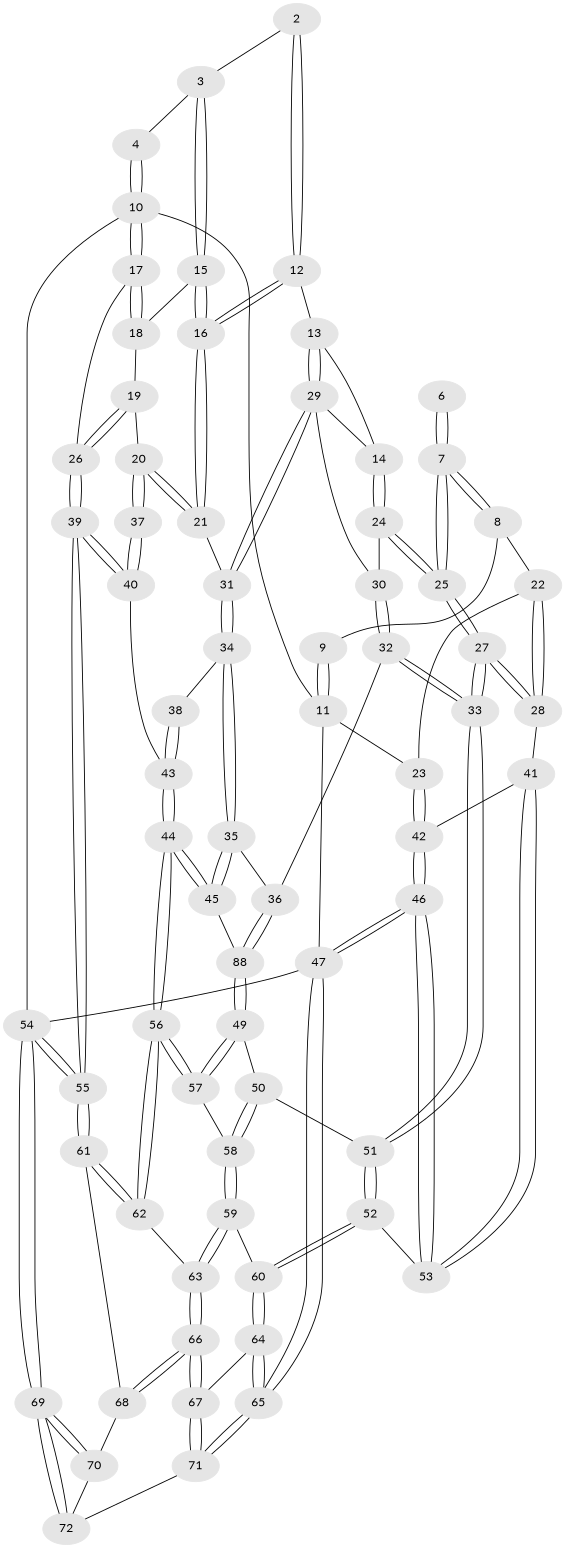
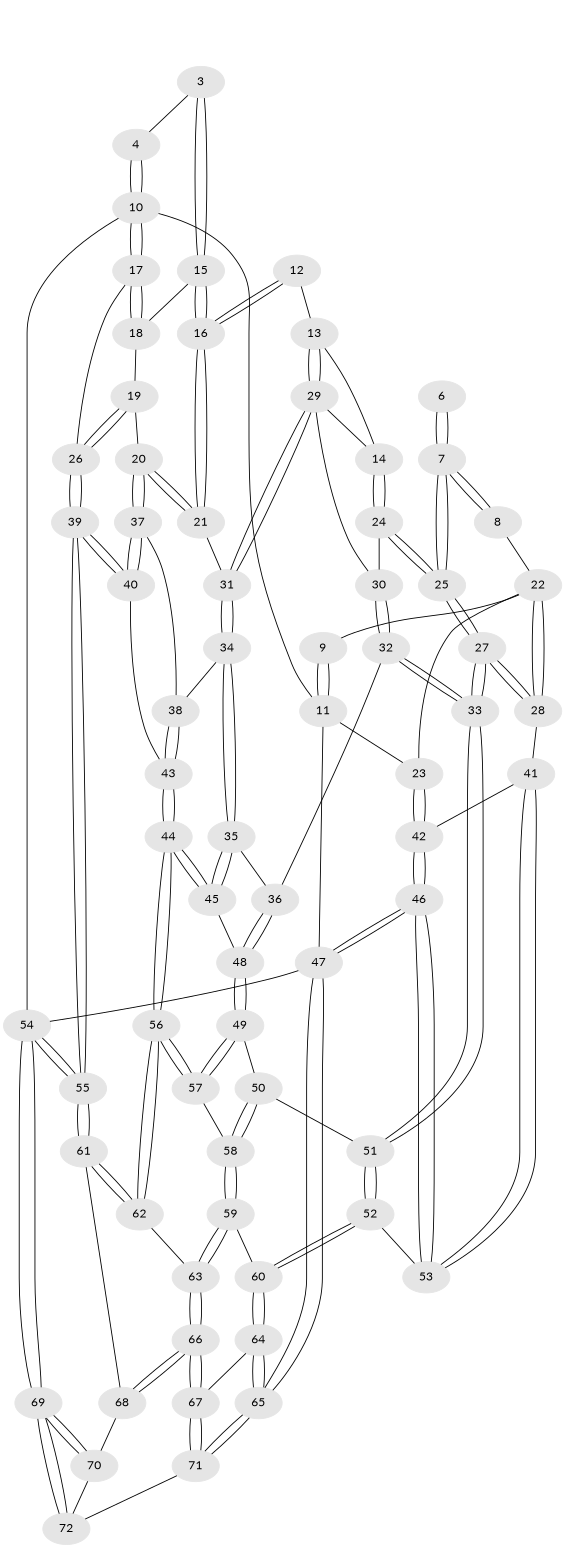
  graph {
    fontname=Lato
    node [color=gray90 fontname=Lato style=filled]
    edge [fontname=Lato]
-   2
    3
    12
    6
    7
    4
    15
    13
    16
    10
    18
    11
    17
    54
    9
    8
    25
    14
    24
    22
    27
    23
    28
    47
    26
    55
    69
    42
    65
    29
    21
    31
    30
    19
    39
    20
    37
    38
    40
    34
    41
    46
    32
    33
    51
    53
    36
    35
-   48 [label=88]
+   48
    52
    45
    43
    49
    44
    61
    56
    57
    62
    71
    50
    58
    59
    60
    64
    70
    72
    68
    63
    66
    67
-   2 -- 3
-   2 -- 12
-   2 -- 12
    3 -- 4
    3 -- 15
    3 -- 15
    12 -- 13
    12 -- 16
    12 -- 16
    6 -- 7
    6 -- 7
    7 -- 8
    7 -- 8
    7 -- 25
    7 -- 25
    4 -- 10
    4 -- 10
    15 -- 16
    15 -- 16
    15 -- 18
    13 -- 14
    13 -- 29
    13 -- 29
    16 -- 21
    16 -- 21
    10 -- 11
    10 -- 17
    10 -- 17
    10 -- 54
    18 -- 19
    11 -- 23
    11 -- 47
    17 -- 18
    17 -- 18
    17 -- 26
    54 -- 55
    54 -- 55
    54 -- 69
    54 -- 69
    9 -- 11
    9 -- 11
-   8 -- 9
+   22 -- 9
    8 -- 22
    25 -- 27
    25 -- 27
    14 -- 24
    14 -- 24
    24 -- 25
    24 -- 25
    24 -- 30
    22 -- 23
    22 -- 28
    22 -- 28
    27 -- 28
    27 -- 28
    27 -- 33
    27 -- 33
    23 -- 42
    23 -- 42
    28 -- 41
    47 -- 54
    47 -- 65
    47 -- 65
    26 -- 39
    26 -- 39
    55 -- 61
    55 -- 61
    69 -- 70
    69 -- 70
    69 -- 72
    69 -- 72
    42 -- 46
    42 -- 46
    65 -- 71
    65 -- 71
    29 -- 14
    29 -- 31
    29 -- 31
    29 -- 30
    21 -- 31
    31 -- 34
    31 -- 34
    30 -- 32
    30 -- 32
    19 -- 26
    19 -- 26
    19 -- 20
    39 -- 55
    39 -- 55
    39 -- 40
    39 -- 40
    20 -- 21
    20 -- 21
    20 -- 37
    20 -- 37
+   37 -- 38
    37 -- 40
    37 -- 40
    38 -- 43
    38 -- 43
    40 -- 43
    34 -- 38
    34 -- 35
    34 -- 35
    41 -- 42
    41 -- 53
    41 -- 53
    46 -- 47
    46 -- 47
    46 -- 53
    46 -- 53
    32 -- 33
    32 -- 33
    32 -- 36
    33 -- 51
    33 -- 51
    51 -- 52
    51 -- 52
    36 -- 48
    36 -- 48
    35 -- 36
    35 -- 45
    35 -- 45
    48 -- 49
    48 -- 49
    52 -- 53
    52 -- 60
    52 -- 60
    45 -- 48
    43 -- 44
    43 -- 44
    49 -- 57
    49 -- 57
    49 -- 50
    44 -- 45
    44 -- 45
    44 -- 56
    44 -- 56
    61 -- 62
    61 -- 62
    61 -- 68
    56 -- 57
    56 -- 57
    56 -- 62
    56 -- 62
    57 -- 58
    62 -- 63
    71 -- 72
    50 -- 51
    50 -- 58
    50 -- 58
    58 -- 59
    58 -- 59
    59 -- 60
    59 -- 63
    59 -- 63
    60 -- 64
    60 -- 64
    64 -- 65
    64 -- 65
    64 -- 67
    70 -- 72
    68 -- 70
    63 -- 66
    63 -- 66
    66 -- 68
    66 -- 68
    66 -- 67
    66 -- 67
    67 -- 71
    67 -- 71
  }
